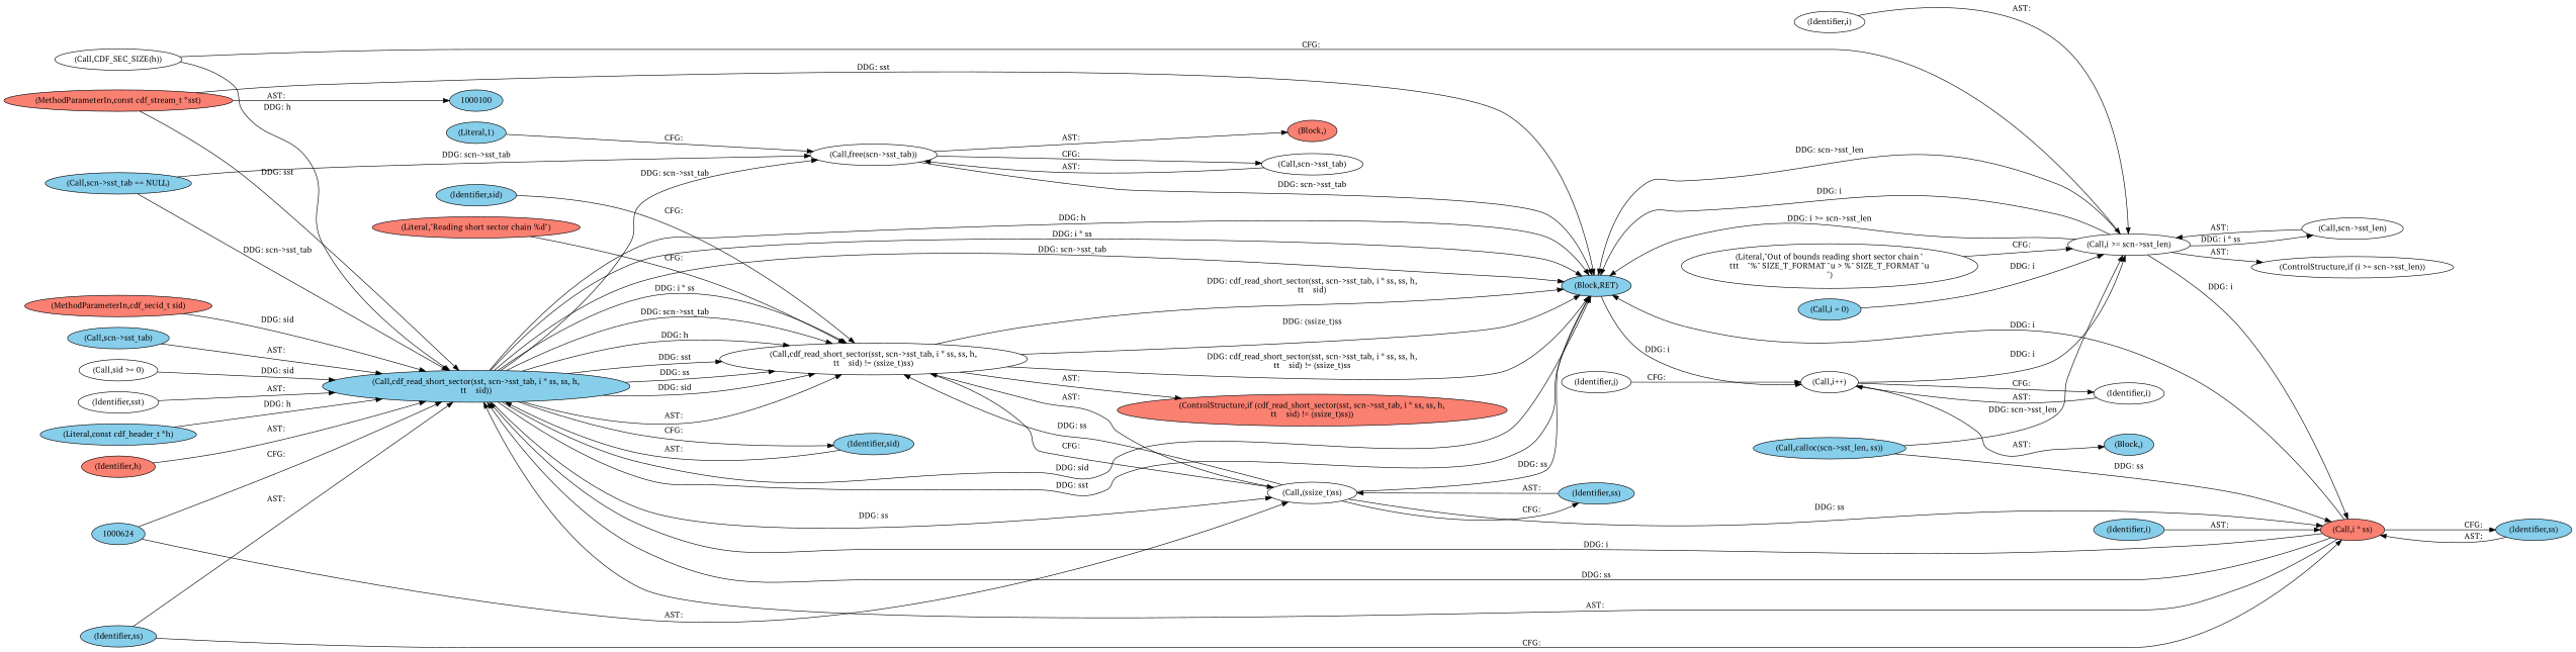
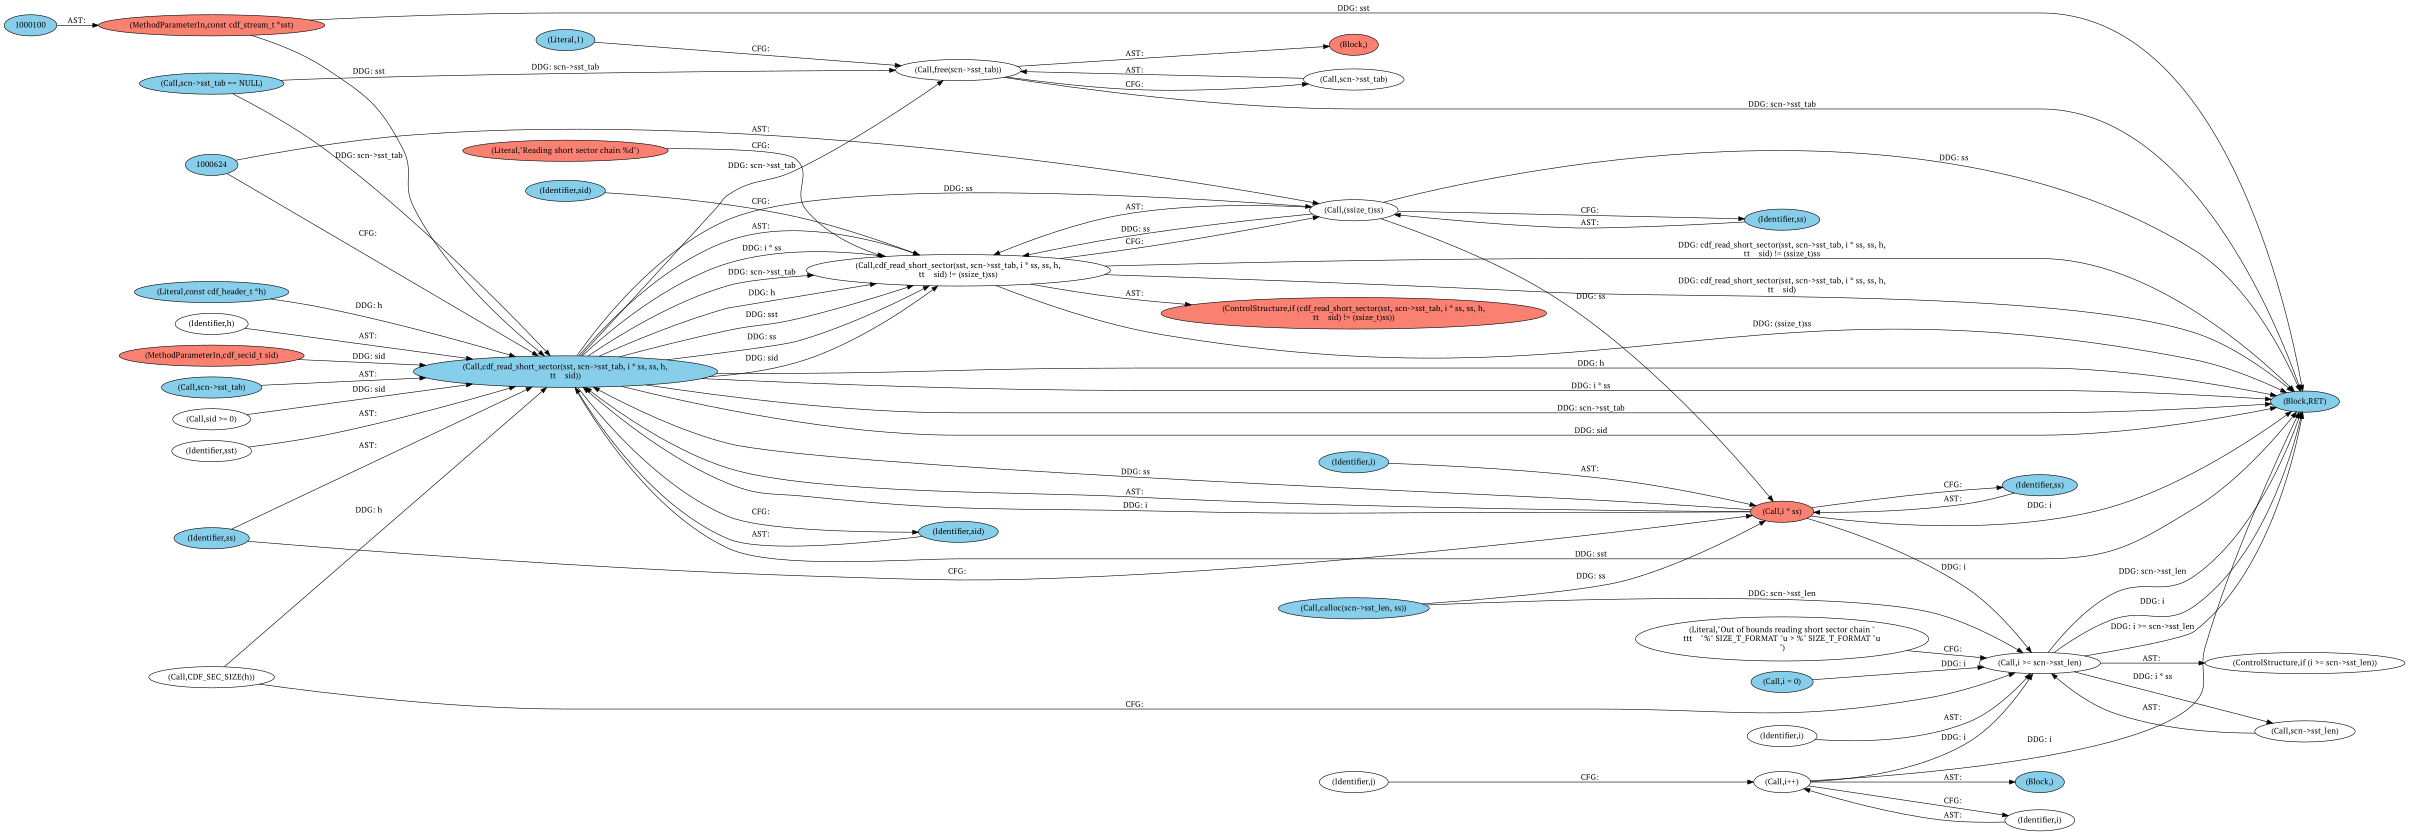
  digraph {
    fontname="PT Serif"
    rankdir=LR
    node [fillcolor=skyblue fontname="PT Serif" style=filled]
    edge [fontname="PT Serif"]
    n1 [fillcolor=salmon label="(MethodParameterIn,const cdf_stream_t *sst)"]
    n2 [label="(Call,cdf_read_short_sector(sst, scn->sst_tab, i * ss, ss, h,\n\t\t    sid))"]
    n3 [label="(Block,RET)"]
    1000100
    n5 [fillcolor=white label="(Call,cdf_read_short_sector(sst, scn->sst_tab, i * ss, ss, h,\n\t\t    sid) != (ssize_t)ss)"]
    n6 [fillcolor=white label="(Call,(ssize_t)ss)"]
    n7 [fillcolor=white label="(Call,free(scn->sst_tab))"]
    n8 [label="(Identifier,sid)"]
    n9 [fillcolor=salmon label="(ControlStructure,if (cdf_read_short_sector(sst, scn->sst_tab, i * ss, ss, h,\n\t\t    sid) != (ssize_t)ss))"]
    n10 [fillcolor=salmon label="(Call,i * ss)"]
    n11 [label="(Identifier,ss)"]
    n12 [fillcolor=white label="(Call,scn->sst_tab)"]
    n13 [fillcolor=salmon label="(Block,)"]
    n14 [label="(Identifier,ss)"]
    n15 [fillcolor=white label="(Call,i++)"]
    n16 [fillcolor=white label="(Call,i >= scn->sst_len)"]
    n17 [fillcolor=white label="(Identifier,i)"]
    n18 [label="(Block,)"]
    n19 [fillcolor=white label="(ControlStructure,if (i >= scn->sst_len))"]
    n20 [fillcolor=white label="(Call,scn->sst_len)"]
    n21 [label="(Call,scn->sst_tab == NULL)"]
    n22 [label="(Literal,const cdf_header_t *h)"]
    n23 [fillcolor=white label="(Literal,\"Out of bounds reading short sector chain \"\n\t\t\t    \"%\" SIZE_T_FORMAT \"u > %\" SIZE_T_FORMAT \"u\n\")"]
    n24 [label="(Call,i = 0)"]
    n25 [label="(Literal,1)"]
    n26 [label="(Call,calloc(scn->sst_len, ss))"]
    n27 [label="(Identifier,sid)"]
    n28 [fillcolor=salmon label="(Literal,\"Reading short sector chain %d\")"]
-   n29 [fillcolor=salmon label="(Identifier,h)"]
+   n29 [fillcolor=white label="(Identifier,h)"]
    n30 [label="(Identifier,ss)"]
    n31 [fillcolor=white label="(Call,CDF_SEC_SIZE(h))"]
    n32 [fillcolor=salmon label="(MethodParameterIn,cdf_secid_t sid)"]
    n33 [fillcolor=white label="(Identifier,i)"]
    n34 [fillcolor=white label="(Identifier,j)"]
    n35 [label="(Call,scn->sst_tab)"]
    n36 [fillcolor=white label="(Call,sid >= 0)"]
    n37 [label="(Identifier,i)"]
    n38 [fillcolor=white label="(Identifier,sst)"]
    n39 [label=1000624]
    n1 -> n2 [label="DDG: sst"]
    n1 -> n3 [label="DDG: sst"]
-   n1 -> 1000100 [label="AST: "]
+   1000100 -> n1 [label="AST: "]
    n2 -> n3 [label="DDG: h"]
    n2 -> n3 [label="DDG: i * ss"]
    n2 -> n3 [label="DDG: scn->sst_tab"]
    n2 -> n3 [label="DDG: sid"]
    n2 -> n3 [label="DDG: sst"]
    n2 -> n5 [label="AST: "]
    n2 -> n5 [label="DDG: i * ss"]
    n2 -> n5 [label="DDG: scn->sst_tab"]
    n2 -> n5 [label="DDG: h"]
    n2 -> n5 [label="DDG: sst"]
    n2 -> n5 [label="DDG: ss"]
    n2 -> n5 [label="DDG: sid"]
    n2 -> n6 [label="DDG: ss"]
    n2 -> n7 [label="DDG: scn->sst_tab"]
    n2 -> n8 [label="CFG: "]
    n5 -> n3 [label="DDG: cdf_read_short_sector(sst, scn->sst_tab, i * ss, ss, h,\n\t\t    sid)"]
    n5 -> n3 [label="DDG: (ssize_t)ss"]
    n5 -> n3 [label="DDG: cdf_read_short_sector(sst, scn->sst_tab, i * ss, ss, h,\n\t\t    sid) != (ssize_t)ss"]
    n5 -> n6 [label="CFG: "]
    n5 -> n9 [label="AST: "]
    n6 -> n3 [label="DDG: ss"]
    n6 -> n5 [label="AST: "]
    n6 -> n5 [label="DDG: ss"]
    n6 -> n10 [label="DDG: ss"]
    n6 -> n11 [label="CFG: "]
    n7 -> n3 [label="DDG: scn->sst_tab"]
    n7 -> n12 [label="CFG: "]
    n7 -> n13 [label="AST: "]
    n8 -> n2 [label="AST: "]
    n10 -> n2 [label="AST: "]
    n10 -> n2 [label="DDG: i"]
    n10 -> n2 [label="DDG: ss"]
    n10 -> n3 [label="DDG: i"]
    n10 -> n14 [label="CFG: "]
    n11 -> n6 [label="AST: "]
    n12 -> n7 [label="AST: "]
    n14 -> n10 [label="AST: "]
-   n3 -> n15 [label="DDG: i"]
+   n15 -> n3 [label="DDG: i"]
    n15 -> n16 [label="DDG: i"]
    n15 -> n17 [label="CFG: "]
    n15 -> n18 [label="AST: "]
    n16 -> n3 [label="DDG: scn->sst_len"]
    n16 -> n3 [label="DDG: i"]
    n16 -> n3 [label="DDG: i >= scn->sst_len"]
-   n16 -> n10 [label="DDG: i"]
+   n10 -> n16 [label="DDG: i"]
    n16 -> n19 [label="AST: "]
    n16 -> n20 [label="DDG: i * ss"]
    n17 -> n15 [label="AST: "]
    n20 -> n16 [label="AST: "]
    n21 -> n2 [label="DDG: scn->sst_tab"]
    n21 -> n7 [label="DDG: scn->sst_tab"]
    n22 -> n2 [label="DDG: h"]
    n23 -> n16 [label="CFG: "]
    n24 -> n16 [label="DDG: i"]
    n25 -> n7 [label="CFG: "]
    n26 -> n10 [label="DDG: ss"]
    n26 -> n16 [label="DDG: scn->sst_len"]
    n27 -> n5 [label="CFG: "]
    n28 -> n5 [label="CFG: "]
    n29 -> n2 [label="AST: "]
    n30 -> n2 [label="AST: "]
    n30 -> n10 [label="CFG: "]
    n31 -> n2 [label="DDG: h"]
    n31 -> n16 [label="CFG: "]
    n32 -> n2 [label="DDG: sid"]
    n33 -> n16 [label="AST: "]
    n34 -> n15 [label="CFG: "]
    n35 -> n2 [label="AST: "]
    n36 -> n2 [label="DDG: sid"]
    n37 -> n10 [label="AST: "]
    n38 -> n2 [label="AST: "]
    n39 -> n2 [label="CFG: "]
    n39 -> n6 [label="AST: "]
  }
